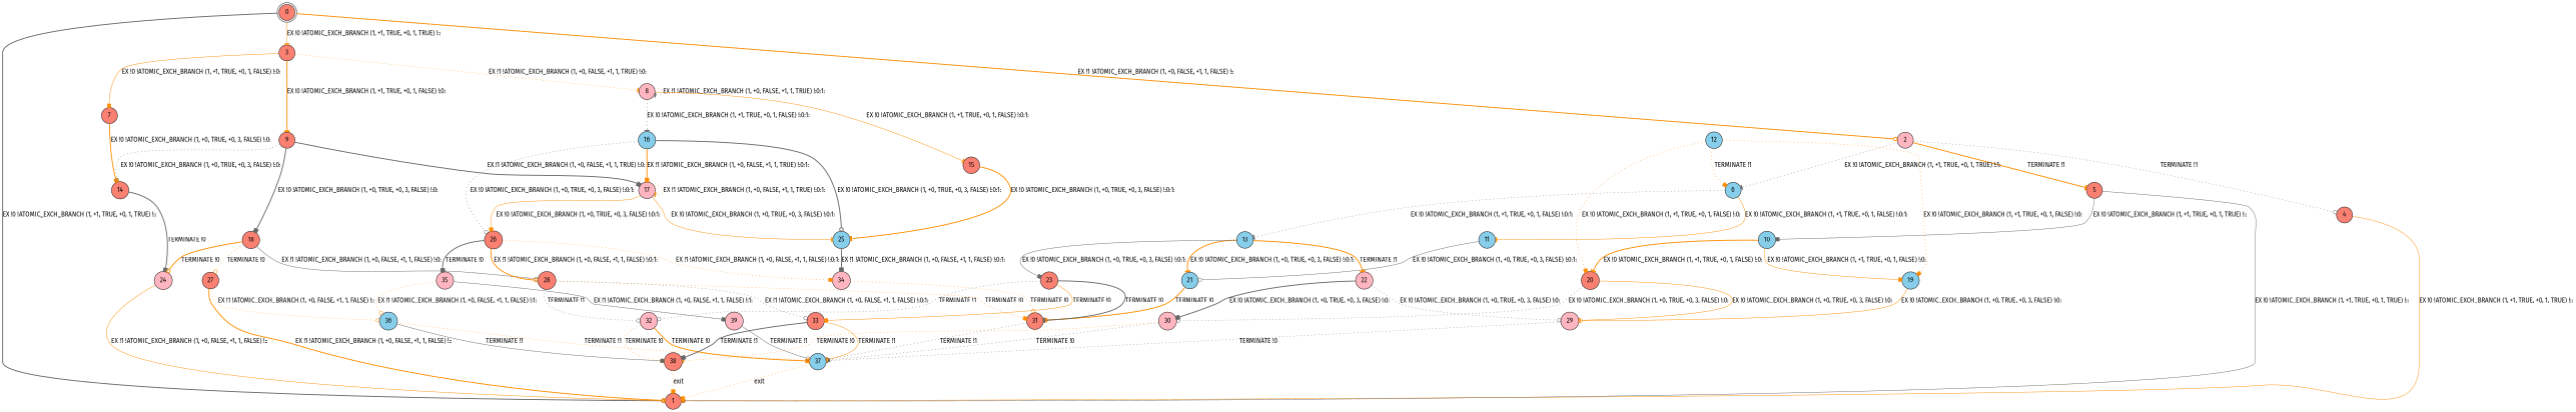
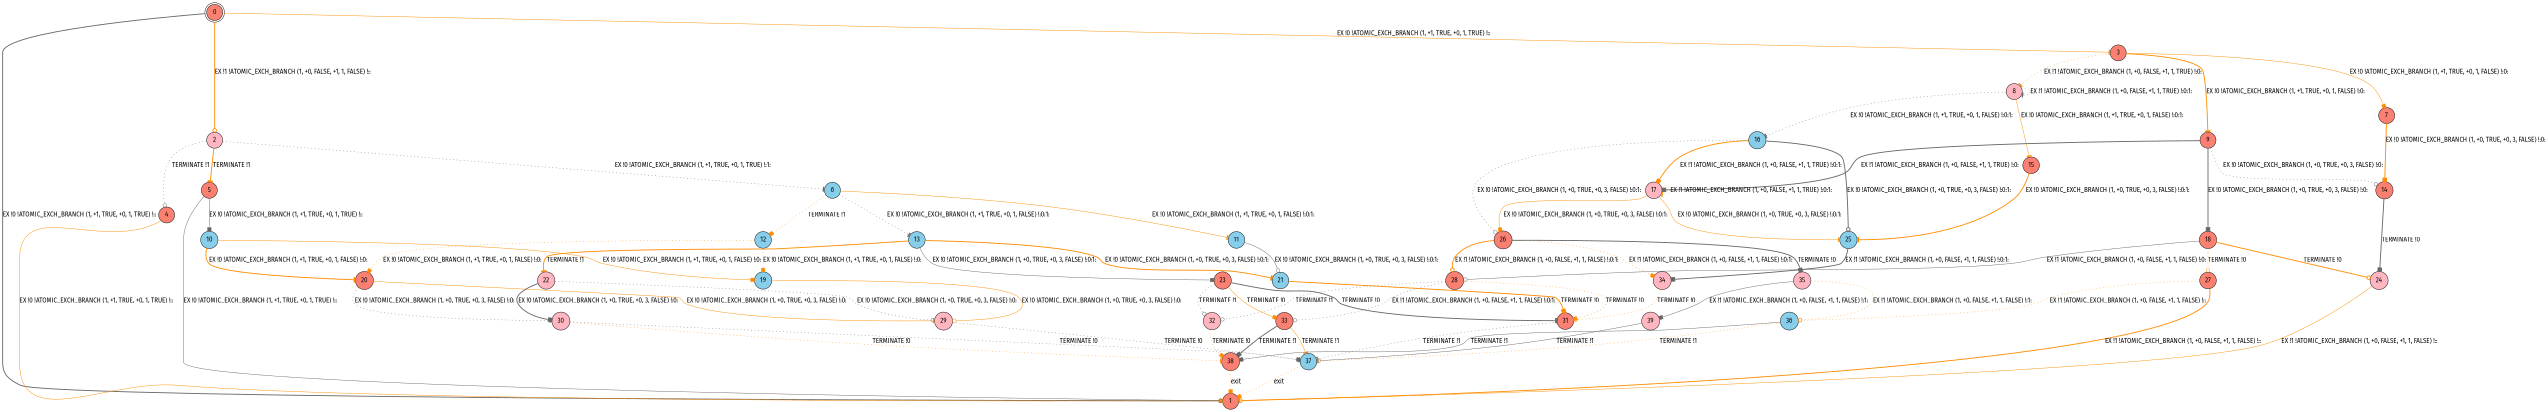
  digraph {
    fontname="Fira Sans"
    node [fillcolor=salmon fontname="Fira Sans" shape=circle style=filled]
    edge [arrowhead=box color=darkorange fontname="Fira Sans" style=dotted]
    0 [peripheries=2]
    1
    2 [fillcolor=lightpink]
    3
    4
    5
    6 [fillcolor=skyblue]
    7
    8 [fillcolor=lightpink]
    9
    10 [fillcolor=skyblue]
    11 [fillcolor=skyblue]
    12 [fillcolor=skyblue]
    13 [fillcolor=skyblue]
    14
    15
    16 [fillcolor=skyblue]
    17 [fillcolor=lightpink]
    18
    19 [fillcolor=skyblue]
    20
    21 [fillcolor=skyblue]
    22 [fillcolor=lightpink]
    23
    24 [fillcolor=lightpink]
    25 [fillcolor=skyblue]
    26
    27
    28
    29 [fillcolor=lightpink]
    30 [fillcolor=lightpink]
    31
    32 [fillcolor=lightpink]
    33
    34 [fillcolor=lightpink]
    35 [fillcolor=lightpink]
    36 [fillcolor=skyblue]
    37 [fillcolor=skyblue]
    38
    39 [fillcolor=lightpink]
    0 -> 1 [arrowhead=odot color=gray40 label="EX !0 !ATOMIC_EXCH_BRANCH (1, +1, TRUE, +0, 1, TRUE) !::" style=bold]
    0 -> 2 [arrowhead=odot label="EX !1 !ATOMIC_EXCH_BRANCH (1, +0, FALSE, +1, 1, FALSE) !::" style=bold]
    0 -> 3 [arrowhead=tee label="EX !0 !ATOMIC_EXCH_BRANCH (1, +1, TRUE, +0, 1, TRUE) !::" style=solid]
    2 -> 4 [arrowhead=odot color=gray40 label="TERMINATE !1"]
    2 -> 5 [arrowhead=tee label="TERMINATE !1" style=bold]
    2 -> 6 [arrowhead=tee color=gray40 label="EX !0 !ATOMIC_EXCH_BRANCH (1, +1, TRUE, +0, 1, TRUE) !:1:"]
    3 -> 7 [label="EX !0 !ATOMIC_EXCH_BRANCH (1, +1, TRUE, +0, 1, FALSE) !:0:" style=solid]
    3 -> 8 [arrowhead=tee label="EX !1 !ATOMIC_EXCH_BRANCH (1, +0, FALSE, +1, 1, TRUE) !:0:"]
    3 -> 9 [arrowhead=tee label="EX !0 !ATOMIC_EXCH_BRANCH (1, +1, TRUE, +0, 1, FALSE) !:0:" style=bold]
    4 -> 1 [label="EX !0 !ATOMIC_EXCH_BRANCH (1, +1, TRUE, +0, 1, TRUE) !::" style=solid]
    5 -> 1 [arrowhead=odot color=gray40 label="EX !0 !ATOMIC_EXCH_BRANCH (1, +1, TRUE, +0, 1, TRUE) !::" style=solid]
    5 -> 10 [color=gray40 label="EX !0 !ATOMIC_EXCH_BRANCH (1, +1, TRUE, +0, 1, TRUE) !::" style=solid]
    6 -> 11 [arrowhead=tee label="EX !0 !ATOMIC_EXCH_BRANCH (1, +1, TRUE, +0, 1, FALSE) !:0:1:" style=solid]
-   12 -> 6 [label="TERMINATE !1"]
+   6 -> 12 [label="TERMINATE !1"]
    6 -> 13 [arrowhead=tee color=gray40 label="EX !0 !ATOMIC_EXCH_BRANCH (1, +1, TRUE, +0, 1, FALSE) !:0:1:"]
    7 -> 14 [label="EX !0 !ATOMIC_EXCH_BRANCH (1, +0, TRUE, +0, 3, FALSE) !:0:" style=bold]
    8 -> 8 [arrowhead=tee color=gray40 label="EX !1 !ATOMIC_EXCH_BRANCH (1, +0, FALSE, +1, 1, TRUE) !:0:1:"]
    8 -> 15 [arrowhead=tee label="EX !0 !ATOMIC_EXCH_BRANCH (1, +1, TRUE, +0, 1, FALSE) !:0:1:" style=solid]
    8 -> 16 [arrowhead=tee color=gray40 label="EX !0 !ATOMIC_EXCH_BRANCH (1, +1, TRUE, +0, 1, FALSE) !:0:1:"]
    9 -> 14 [arrowhead=odot color=gray40 label="EX !0 !ATOMIC_EXCH_BRANCH (1, +0, TRUE, +0, 3, FALSE) !:0:"]
    9 -> 17 [color=gray40 label="EX !1 !ATOMIC_EXCH_BRANCH (1, +0, FALSE, +1, 1, TRUE) !:0:" style=bold]
    9 -> 18 [color=gray40 label="EX !0 !ATOMIC_EXCH_BRANCH (1, +0, TRUE, +0, 3, FALSE) !:0:" style=bold]
    10 -> 19 [label="EX !0 !ATOMIC_EXCH_BRANCH (1, +1, TRUE, +0, 1, FALSE) !:0:" style=solid]
    10 -> 20 [arrowhead=tee label="EX !0 !ATOMIC_EXCH_BRANCH (1, +1, TRUE, +0, 1, FALSE) !:0:" style=bold]
    11 -> 21 [arrowhead=odot color=gray40 label="EX !0 !ATOMIC_EXCH_BRANCH (1, +0, TRUE, +0, 3, FALSE) !:0:1:" style=solid]
    12 -> 19 [label="EX !0 !ATOMIC_EXCH_BRANCH (1, +1, TRUE, +0, 1, FALSE) !:0:"]
    12 -> 20 [label="EX !0 !ATOMIC_EXCH_BRANCH (1, +1, TRUE, +0, 1, FALSE) !:0:"]
    13 -> 21 [arrowhead=tee label="EX !0 !ATOMIC_EXCH_BRANCH (1, +0, TRUE, +0, 3, FALSE) !:0:1:" style=bold]
    13 -> 22 [arrowhead=tee label="TERMINATE !1" style=bold]
    13 -> 23 [color=gray40 label="EX !0 !ATOMIC_EXCH_BRANCH (1, +0, TRUE, +0, 3, FALSE) !:0:1:" style=solid]
    14 -> 24 [color=gray40 label="TERMINATE !0" style=bold]
    15 -> 25 [arrowhead=tee label="EX !0 !ATOMIC_EXCH_BRANCH (1, +0, TRUE, +0, 3, FALSE) !:0:1:" style=bold]
    16 -> 17 [label="EX !1 !ATOMIC_EXCH_BRANCH (1, +0, FALSE, +1, 1, TRUE) !:0:1:" style=bold]
    16 -> 25 [arrowhead=odot color=gray40 label="EX !0 !ATOMIC_EXCH_BRANCH (1, +0, TRUE, +0, 3, FALSE) !:0:1:" style=bold]
    16 -> 26 [arrowhead=odot color=gray40 label="EX !0 !ATOMIC_EXCH_BRANCH (1, +0, TRUE, +0, 3, FALSE) !:0:1:"]
    17 -> 17 [arrowhead=tee label="EX !1 !ATOMIC_EXCH_BRANCH (1, +0, FALSE, +1, 1, TRUE) !:0:1:"]
    17 -> 25 [arrowhead=tee label="EX !0 !ATOMIC_EXCH_BRANCH (1, +0, TRUE, +0, 3, FALSE) !:0:1:" style=solid]
    17 -> 26 [label="EX !0 !ATOMIC_EXCH_BRANCH (1, +0, TRUE, +0, 3, FALSE) !:0:1:" style=solid]
    18 -> 24 [arrowhead=odot label="TERMINATE !0" style=bold]
    18 -> 27 [arrowhead=odot label="TERMINATE !0"]
    18 -> 28 [arrowhead=odot color=gray40 label="EX !1 !ATOMIC_EXCH_BRANCH (1, +0, FALSE, +1, 1, FALSE) !:0:" style=solid]
    19 -> 29 [arrowhead=odot label="EX !0 !ATOMIC_EXCH_BRANCH (1, +0, TRUE, +0, 3, FALSE) !:0:" style=solid]
    20 -> 29 [arrowhead=tee label="EX !0 !ATOMIC_EXCH_BRANCH (1, +0, TRUE, +0, 3, FALSE) !:0:" style=solid]
    20 -> 30 [arrowhead=odot color=gray40 label="EX !0 !ATOMIC_EXCH_BRANCH (1, +0, TRUE, +0, 3, FALSE) !:0:"]
    21 -> 31 [label="TERMINATE !0" style=bold]
    22 -> 29 [arrowhead=odot color=gray40 label="EX !0 !ATOMIC_EXCH_BRANCH (1, +0, TRUE, +0, 3, FALSE) !:0:"]
    22 -> 30 [color=gray40 label="EX !0 !ATOMIC_EXCH_BRANCH (1, +0, TRUE, +0, 3, FALSE) !:0:" style=bold]
    23 -> 31 [arrowhead=tee color=gray40 label="TERMINATE !0" style=bold]
    23 -> 32 [arrowhead=odot color=gray40 label="TERMINATE !1"]
    23 -> 33 [label="TERMINATE !0" style=solid]
    24 -> 1 [arrowhead=tee label="EX !1 !ATOMIC_EXCH_BRANCH (1, +0, FALSE, +1, 1, FALSE) !::" style=solid]
    25 -> 34 [color=gray40 label="EX !1 !ATOMIC_EXCH_BRANCH (1, +0, FALSE, +1, 1, FALSE) !:0:1:" style=bold]
    26 -> 28 [arrowhead=odot label="EX !1 !ATOMIC_EXCH_BRANCH (1, +0, FALSE, +1, 1, FALSE) !:0:1:" style=bold]
    26 -> 34 [label="EX !1 !ATOMIC_EXCH_BRANCH (1, +0, FALSE, +1, 1, FALSE) !:0:1:"]
    26 -> 35 [color=gray40 label="TERMINATE !0" style=bold]
    27 -> 1 [arrowhead=odot label="EX !1 !ATOMIC_EXCH_BRANCH (1, +0, FALSE, +1, 1, FALSE) !::" style=bold]
    27 -> 36 [arrowhead=odot label="EX !1 !ATOMIC_EXCH_BRANCH (1, +0, FALSE, +1, 1, FALSE) !::"]
    28 -> 31 [label="TERMINATE !0"]
    28 -> 32 [arrowhead=odot color=gray40 label="TERMINATE !1"]
    28 -> 33 [arrowhead=odot color=gray40 label="EX !1 !ATOMIC_EXCH_BRANCH (1, +0, FALSE, +1, 1, FALSE) !:0:1:"]
    29 -> 37 [arrowhead=tee color=gray40 label="TERMINATE !0"]
    30 -> 37 [color=gray40 label="TERMINATE !0"]
    30 -> 38 [arrowhead=tee label="TERMINATE !0"]
    31 -> 37 [arrowhead=tee color=gray40 label="TERMINATE !1"]
-   32 -> 37 [label="TERMINATE !0" style=bold]
    32 -> 38 [label="TERMINATE !0"]
    33 -> 37 [arrowhead=tee label="TERMINATE !1" style=solid]
    33 -> 38 [color=gray40 label="TERMINATE !1" style=bold]
    34 -> 31 [arrowhead=odot label="TERMINATE !0"]
    35 -> 36 [arrowhead=odot label="EX !1 !ATOMIC_EXCH_BRANCH (1, +0, FALSE, +1, 1, FALSE) !:1:"]
    35 -> 39 [color=gray40 label="EX !1 !ATOMIC_EXCH_BRANCH (1, +0, FALSE, +1, 1, FALSE) !:1:" style=solid]
    36 -> 37 [arrowhead=tee label="TERMINATE !1"]
    36 -> 38 [color=gray40 label="TERMINATE !1" style=solid]
    37 -> 1 [label=exit]
    38 -> 1 [label=exit]
    39 -> 37 [arrowhead=odot color=gray40 label="TERMINATE !1" style=solid]
  }
